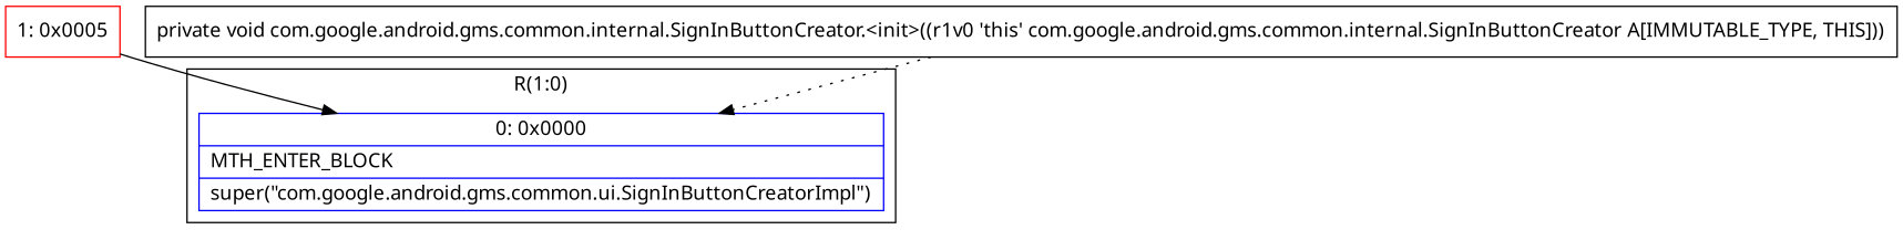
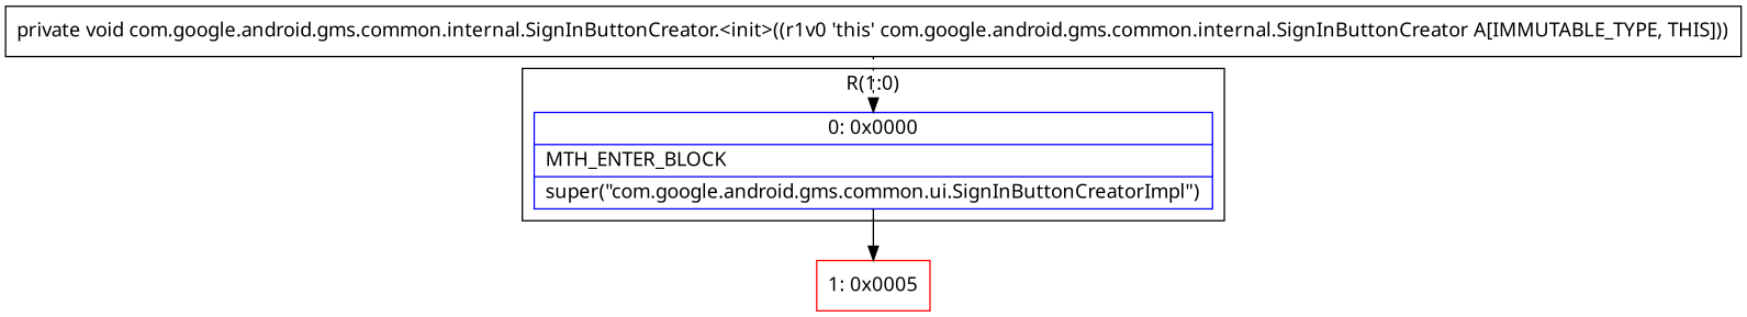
  digraph {
    fontname="Noto Sans"
    node [shape=record fontname="Noto Sans"]
    edge [fontname="Noto Sans"]
    n1 [color=blue label="{0\:\ 0x0000|MTH_ENTER_BLOCK\l|super(\"com.google.android.gms.common.ui.SignInButtonCreatorImpl\")\l}"]
    n2 [color=red label="{1\:\ 0x0005}"]
    n3 [label="{private void com.google.android.gms.common.internal.SignInButtonCreator.\<init\>((r1v0 'this' com.google.android.gms.common.internal.SignInButtonCreator A[IMMUTABLE_TYPE, THIS])) }"]
    subgraph cluster_1 {
      label="R(1:0)"
      n1
    }
-   n2 -> n1 [style=solid]
+   n1 -> n2 [style=solid]
    n3 -> n1 [style=dotted]
  }
